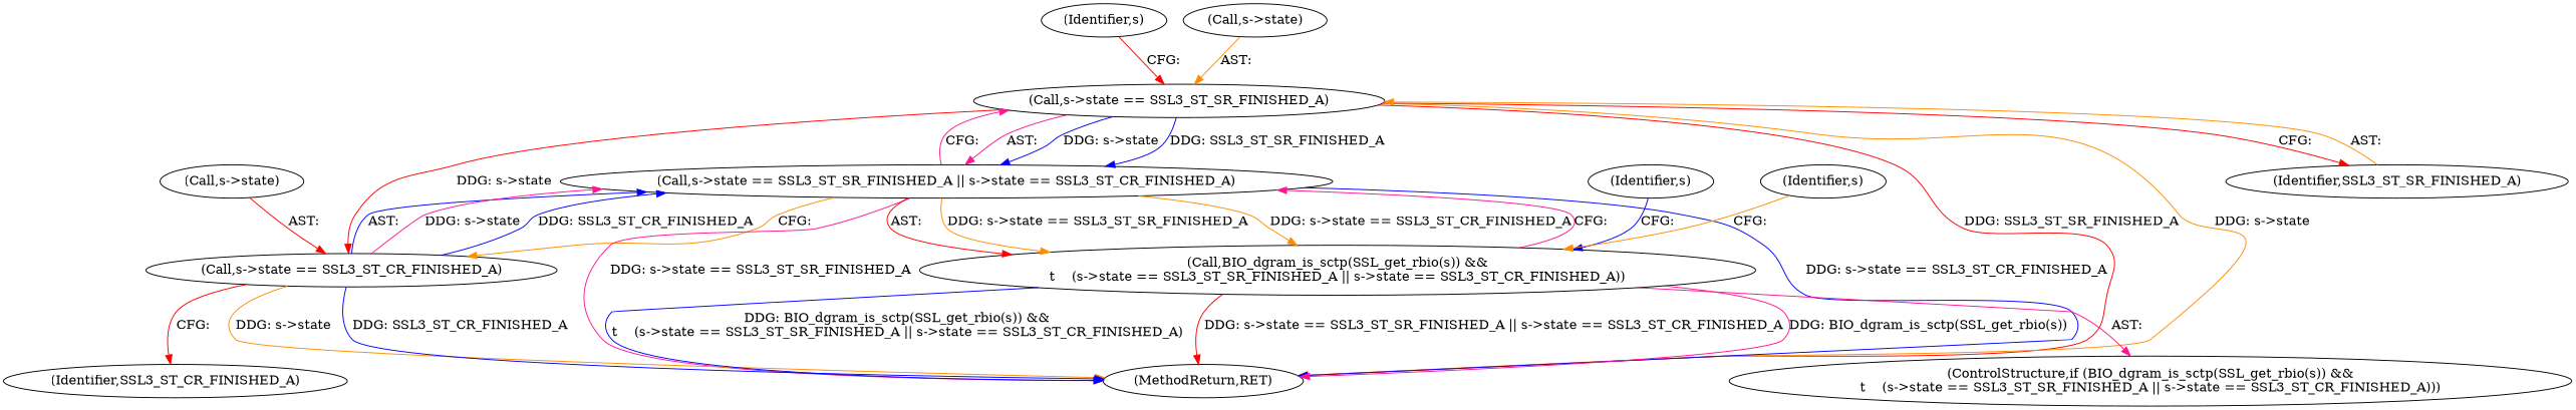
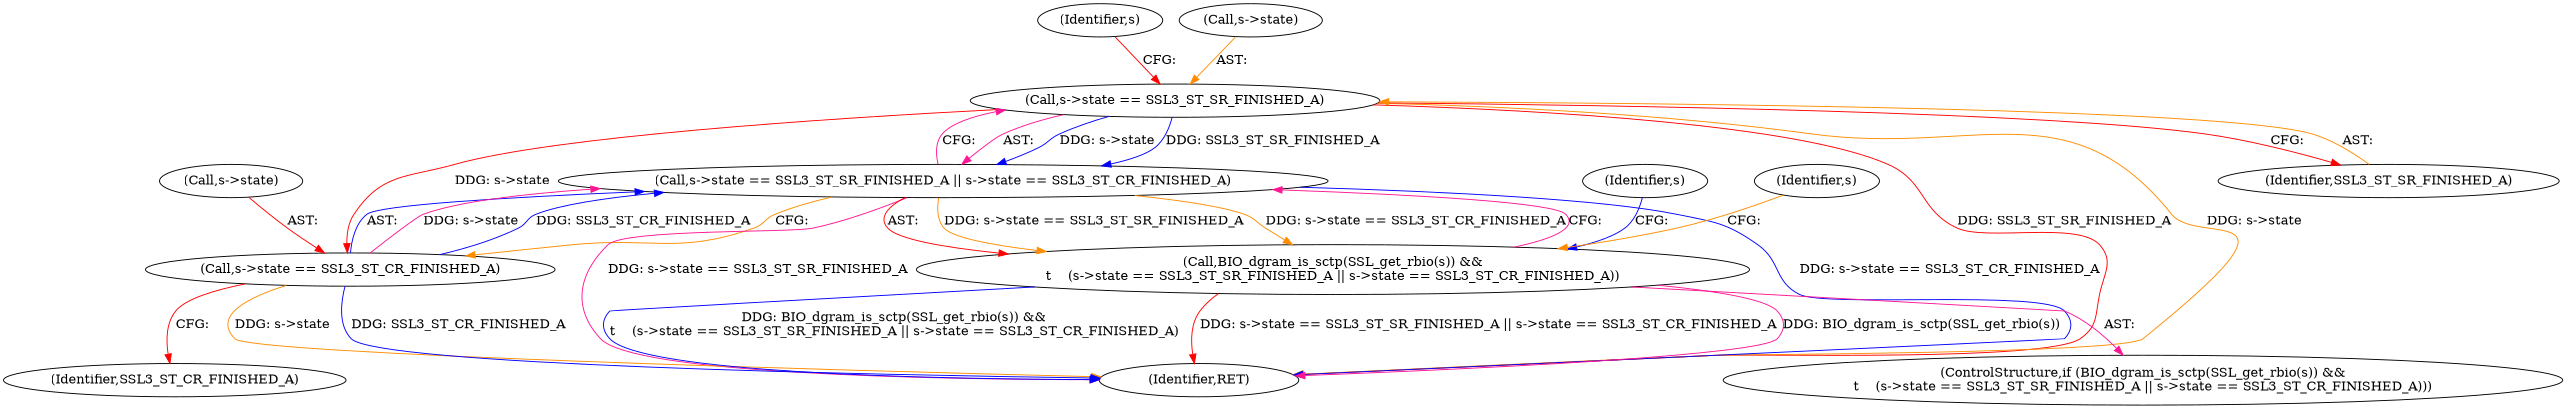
  digraph {
    edge [color=blue]
    n1 [label="(Call,s->state == SSL3_ST_SR_FINISHED_A)"]
    n2 [label="(Call,s->state == SSL3_ST_SR_FINISHED_A || s->state == SSL3_ST_CR_FINISHED_A)"]
    n3 [label="(Call,s->state == SSL3_ST_CR_FINISHED_A)"]
-   n4 [label="(MethodReturn,RET)"]
+   n4 [label="(Identifier,RET)"]
    n5 [label="(Identifier,SSL3_ST_SR_FINISHED_A)"]
    n6 [label="(Call,BIO_dgram_is_sctp(SSL_get_rbio(s)) &&\n\t    (s->state == SSL3_ST_SR_FINISHED_A || s->state == SSL3_ST_CR_FINISHED_A))"]
    n7 [label="(Identifier,SSL3_ST_CR_FINISHED_A)"]
    n8 [label="(ControlStructure,if (BIO_dgram_is_sctp(SSL_get_rbio(s)) &&\n\t    (s->state == SSL3_ST_SR_FINISHED_A || s->state == SSL3_ST_CR_FINISHED_A)))"]
    n9 [label="(Call,s->state)"]
    n10 [label="(Identifier,s)"]
    n11 [label="(Call,s->state)"]
    n12 [label="(Identifier,s)"]
    n13 [label="(Identifier,s)"]
    n1 -> n2 [color=deeppink label="AST: "]
    n1 -> n2 [label="DDG: s->state"]
    n1 -> n2 [label="DDG: SSL3_ST_SR_FINISHED_A"]
    n1 -> n3 [color=red label="DDG: s->state"]
    n1 -> n4 [color=red label="DDG: SSL3_ST_SR_FINISHED_A"]
    n1 -> n4 [color=darkorange label="DDG: s->state"]
    n1 -> n5 [color=red label="CFG: "]
    n2 -> n1 [color=deeppink label="CFG: "]
    n2 -> n3 [color=darkorange label="CFG: "]
    n2 -> n4 [color=deeppink label="DDG: s->state == SSL3_ST_SR_FINISHED_A"]
    n2 -> n4 [label="DDG: s->state == SSL3_ST_CR_FINISHED_A"]
    n2 -> n6 [color=red label="AST: "]
    n2 -> n6 [color=darkorange label="DDG: s->state == SSL3_ST_SR_FINISHED_A"]
    n2 -> n6 [color=darkorange label="DDG: s->state == SSL3_ST_CR_FINISHED_A"]
    n3 -> n2 [label="AST: "]
    n3 -> n2 [color=deeppink label="DDG: s->state"]
    n3 -> n2 [label="DDG: SSL3_ST_CR_FINISHED_A"]
    n3 -> n4 [color=darkorange label="DDG: s->state"]
    n3 -> n4 [label="DDG: SSL3_ST_CR_FINISHED_A"]
    n3 -> n7 [color=red label="CFG: "]
    n5 -> n1 [color=darkorange label="AST: "]
    n6 -> n2 [color=deeppink label="CFG: "]
    n6 -> n4 [label="DDG: BIO_dgram_is_sctp(SSL_get_rbio(s)) &&\n\t    (s->state == SSL3_ST_SR_FINISHED_A || s->state == SSL3_ST_CR_FINISHED_A)"]
    n6 -> n4 [color=red label="DDG: s->state == SSL3_ST_SR_FINISHED_A || s->state == SSL3_ST_CR_FINISHED_A"]
    n6 -> n4 [color=deeppink label="DDG: BIO_dgram_is_sctp(SSL_get_rbio(s))"]
    n6 -> n8 [color=deeppink label="AST: "]
    n9 -> n3 [color=red label="AST: "]
    n10 -> n1 [color=red label="CFG: "]
    n11 -> n1 [color=darkorange label="AST: "]
    n12 -> n6 [label="CFG: "]
    n13 -> n6 [color=darkorange label="CFG: "]
  }
